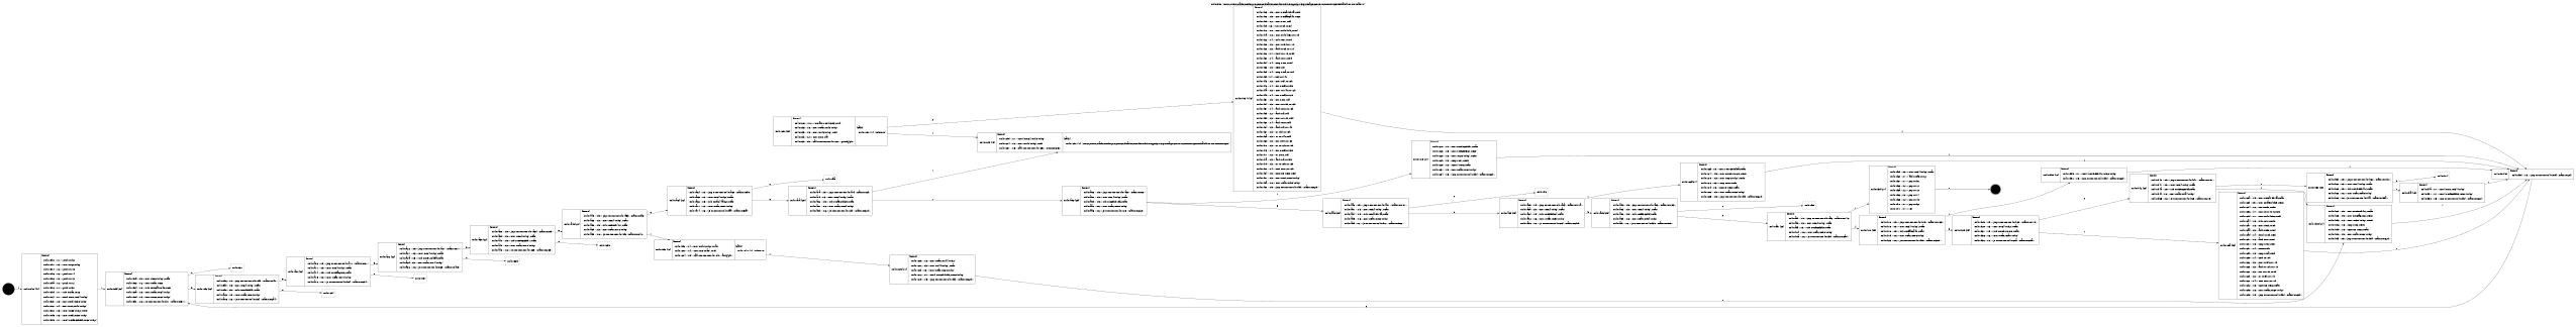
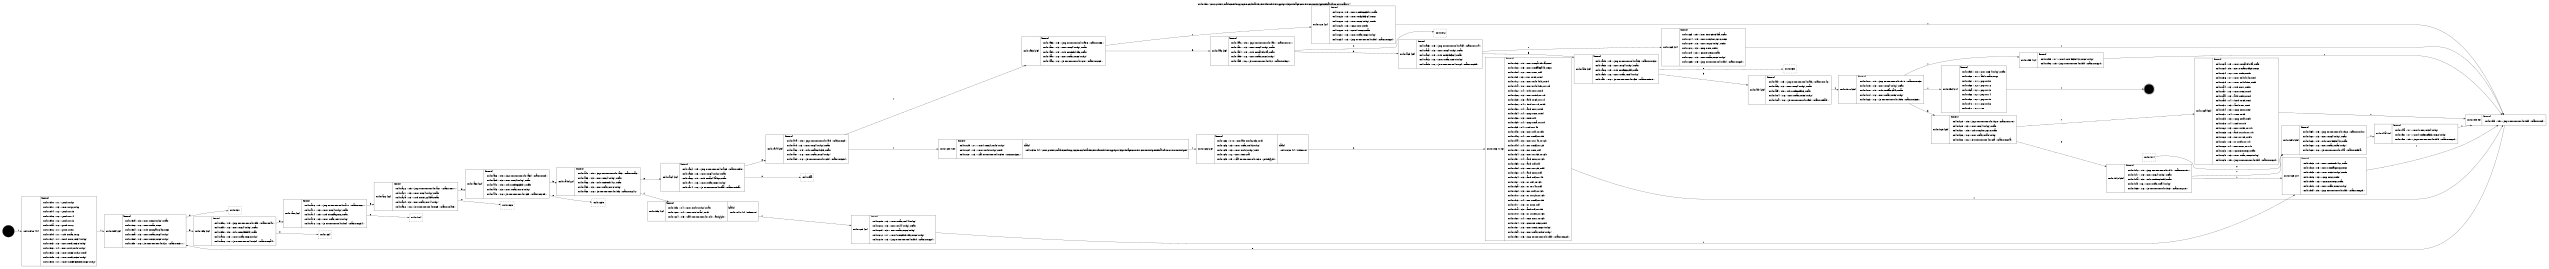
  digraph {
    label="0x4019b0 (/mnt/c/Users/mathe/Desktop/tcc/POCII/binaries/extr_linuxdriversgpuipu-v3ipu-image-convert.c_num_stripes_Final-ollvm.out::main(0))"
    labelloc=t
    rankdir=LR
    node [shape=record]
    Entry [fillcolor=black height=0.3 shape=circle style=filled width=0.3]
    n2 [label="{\n     0x4019b0 [47]\l\n     | [instrs]\l\n     &nbsp;&nbsp;0x4019b0 \<+1\>: push %rbp\l\n     &nbsp;&nbsp;0x4019b1 \<+3\>: mov %rsp,%rbp\l\n     &nbsp;&nbsp;0x4019b4 \<+2\>: push %r15\l\n     &nbsp;&nbsp;0x4019b6 \<+2\>: push %r14\l\n     &nbsp;&nbsp;0x4019b8 \<+2\>: push %r13\l\n     &nbsp;&nbsp;0x4019ba \<+2\>: push %r12\l\n     &nbsp;&nbsp;0x4019bc \<+1\>: push %rbx\l\n     &nbsp;&nbsp;0x4019bd \<+7\>: sub $0xa8,%rsp\l\n     &nbsp;&nbsp;0x4019c4 \<+7\>: movl $0x0,-0x34(%rbp)\l\n     &nbsp;&nbsp;0x4019cb \<+3\>: mov %edi,-0x38(%rbp)\l\n     &nbsp;&nbsp;0x4019ce \<+4\>: mov %rsi,-0x40(%rbp)\l\n     &nbsp;&nbsp;0x4019d2 \<+3\>: mov -0x38(%rbp),%edi\l\n     &nbsp;&nbsp;0x4019d5 \<+3\>: mov %edi,-0x30(%rbp)\l\n     &nbsp;&nbsp;0x4019d8 \<+7\>: movl $0x59e258bf,-0x60(%rbp)\l\n  }"]
    n3 [label="{\n     0x4019df [23]\l\n     | [instrs]\l\n     &nbsp;&nbsp;0x4019df \<+3\>: mov -0x60(%rbp),%eax\l\n     &nbsp;&nbsp;0x4019e2 \<+2\>: mov %eax,%ecx\l\n     &nbsp;&nbsp;0x4019e4 \<+6\>: sub $0x82ab1c45,%ecx\l\n     &nbsp;&nbsp;0x4019ea \<+3\>: mov %eax,-0x64(%rbp)\l\n     &nbsp;&nbsp;0x4019ed \<+3\>: mov %ecx,-0x68(%rbp)\l\n     &nbsp;&nbsp;0x4019f0 \<+6\>: je 0000000000401f21 \<main+0x571\>\l\n  }"]
    n4 [label="{\n     0x401f21\l\n  }" style=dashed]
    n5 [label="{\n     0x4019f6 [22]\l\n     | [instrs]\l\n     &nbsp;&nbsp;0x4019f6 \<+5\>: jmp 00000000004019fb \<main+0x4b\>\l\n     &nbsp;&nbsp;0x4019fb \<+3\>: mov -0x64(%rbp),%eax\l\n     &nbsp;&nbsp;0x4019fe \<+5\>: sub $0x8d55fdf7,%eax\l\n     &nbsp;&nbsp;0x401a03 \<+3\>: mov %eax,-0x6c(%rbp)\l\n     &nbsp;&nbsp;0x401a06 \<+6\>: je 0000000000401c54 \<main+0x2a4\>\l\n  }"]
    n6 [label="{\n     0x401c54\l\n  }" style=dashed]
    n7 [label="{\n     0x401a0c [22]\l\n     | [instrs]\l\n     &nbsp;&nbsp;0x401a0c \<+5\>: jmp 0000000000401a11 \<main+0x61\>\l\n     &nbsp;&nbsp;0x401a11 \<+3\>: mov -0x64(%rbp),%eax\l\n     &nbsp;&nbsp;0x401a14 \<+5\>: sub $0x8fa620cc,%eax\l\n     &nbsp;&nbsp;0x401a19 \<+3\>: mov %eax,-0x70(%rbp)\l\n     &nbsp;&nbsp;0x401a1c \<+6\>: je 0000000000401be4 \<main+0x234\>\l\n  }"]
    n8 [label="{\n     0x401be4\l\n  }" style=dashed]
    n9 [label="{\n     0x401a22 [22]\l\n     | [instrs]\l\n     &nbsp;&nbsp;0x401a22 \<+5\>: jmp 0000000000401a27 \<main+0x77\>\l\n     &nbsp;&nbsp;0x401a27 \<+3\>: mov -0x64(%rbp),%eax\l\n     &nbsp;&nbsp;0x401a2a \<+5\>: sub $0x97224f9a,%eax\l\n     &nbsp;&nbsp;0x401a2f \<+3\>: mov %eax,-0x74(%rbp)\l\n     &nbsp;&nbsp;0x401a32 \<+6\>: je 0000000000401e69 \<main+0x4b9\>\l\n  }"]
    Exit [fillcolor=black height=0.3 peripheries=2 shape=circle style=filled width=0.3]
    n11 [label="{\n     0x401e69\l\n  }" style=dashed]
    n12 [label="{\n     0x401a38 [22]\l\n     | [instrs]\l\n     &nbsp;&nbsp;0x401a38 \<+5\>: jmp 0000000000401a3d \<main+0x8d\>\l\n     &nbsp;&nbsp;0x401a3d \<+3\>: mov -0x64(%rbp),%eax\l\n     &nbsp;&nbsp;0x401a40 \<+5\>: sub $0x99665bb1,%eax\l\n     &nbsp;&nbsp;0x401a45 \<+3\>: mov %eax,-0x78(%rbp)\l\n     &nbsp;&nbsp;0x401a48 \<+6\>: je 0000000000401c39 \<main+0x289\>\l\n  }"]
    n13 [label="{\n     0x401b74\l\n  }" style=dashed]
    n14 [label="{\n     0x401c39\l\n  }" style=dashed]
    n15 [label="{\n     0x401a4e [22]\l\n     | [instrs]\l\n     &nbsp;&nbsp;0x401a4e \<+5\>: jmp 0000000000401a53 \<main+0xa3\>\l\n     &nbsp;&nbsp;0x401a53 \<+3\>: mov -0x64(%rbp),%eax\l\n     &nbsp;&nbsp;0x401a56 \<+5\>: sub $0x9e0f74c1,%eax\l\n     &nbsp;&nbsp;0x401a5b \<+3\>: mov %eax,-0x7c(%rbp)\l\n     &nbsp;&nbsp;0x401a5e \<+6\>: je 0000000000401bfc \<main+0x24c\>\l\n  }"]
    n16 [label="{\n     0x401f4a [19]\l\n     | [instrs]\l\n     &nbsp;&nbsp;0x401f4a \<+7\>: movl $0x0,-0x34(%rbp)\l\n     &nbsp;&nbsp;0x401f51 \<+7\>: movl $0xfec8f5b3,-0x60(%rbp)\l\n     &nbsp;&nbsp;0x401f58 \<+5\>: jmp 0000000000401fdd \<main+0x62d\>\l\n  }"]
    n17 [label="{\n     0x401fdd [5]\l\n     | [instrs]\l\n     &nbsp;&nbsp;0x401fdd \<+5\>: jmp 00000000004019df \<main+0x2f\>\l\n  }"]
    n18 [label="{\n     0x401bfc [13]\l\n     | [instrs]\l\n     &nbsp;&nbsp;0x401bfc \<+4\>: mov -0x40(%rbp),%rax\l\n     &nbsp;&nbsp;0x401c00 \<+4\>: mov 0x8(%rax),%rdi\l\n     &nbsp;&nbsp;0x401c04 \<+5\>: call 0000000000401040 \<atoi@plt\>\l\n     | [calls]\l\n     &nbsp;&nbsp;0x401040 \{1\} (unknown)\l\n  }"]
    n19 [label="{\n     0x401a64 [22]\l\n     | [instrs]\l\n     &nbsp;&nbsp;0x401a64 \<+5\>: jmp 0000000000401a69 \<main+0xb9\>\l\n     &nbsp;&nbsp;0x401a69 \<+3\>: mov -0x64(%rbp),%eax\l\n     &nbsp;&nbsp;0x401a6c \<+5\>: sub $0xa244a462,%eax\l\n     &nbsp;&nbsp;0x401a71 \<+3\>: mov %eax,-0x80(%rbp)\l\n     &nbsp;&nbsp;0x401a74 \<+6\>: je 0000000000401faa \<main+0x5fa\>\l\n  }"]
    n20 [label="{\n     0x401d03 [146]\l\n     | [instrs]\l\n     &nbsp;&nbsp;0x401d03 \<+5\>: mov $0xca79b7fa,%esi\l\n     &nbsp;&nbsp;0x401d08 \<+5\>: mov $0xffa86a4b,%ecx\l\n     &nbsp;&nbsp;0x401d0d \<+2\>: mov $0x1,%dl\l\n     &nbsp;&nbsp;0x401d0f \<+3\>: xor %r8d,%r8d\l\n     &nbsp;&nbsp;0x401d12 \<+8\>: mov 0x40404c,%r9d\l\n     &nbsp;&nbsp;0x401d1a \<+8\>: mov 0x404050,%r10d\l\n     &nbsp;&nbsp;0x401d22 \<+4\>: sub $0x1,%r8d\l\n     &nbsp;&nbsp;0x401d26 \<+3\>: mov %r9d,%r11d\l\n     &nbsp;&nbsp;0x401d29 \<+3\>: add %r8d,%r11d\l\n     &nbsp;&nbsp;0x401d2c \<+4\>: imul %r11d,%r9d\l\n     &nbsp;&nbsp;0x401d30 \<+4\>: and $0x1,%r9d\l\n     &nbsp;&nbsp;0x401d34 \<+4\>: cmp $0x0,%r9d\l\n     &nbsp;&nbsp;0x401d38 \<+3\>: sete %bl\l\n     &nbsp;&nbsp;0x401d3b \<+4\>: cmp $0xa,%r10d\l\n     &nbsp;&nbsp;0x401d3f \<+4\>: setl %r14b\l\n     &nbsp;&nbsp;0x401d43 \<+3\>: mov %bl,%r15b\l\n     &nbsp;&nbsp;0x401d46 \<+4\>: xor $0xff,%r15b\l\n     &nbsp;&nbsp;0x401d4a \<+3\>: mov %r14b,%r12b\l\n     &nbsp;&nbsp;0x401d4d \<+4\>: xor $0xff,%r12b\l\n     &nbsp;&nbsp;0x401d51 \<+3\>: xor $0x0,%dl\l\n     &nbsp;&nbsp;0x401d54 \<+3\>: mov %r15b,%r13b\l\n     &nbsp;&nbsp;0x401d57 \<+4\>: and $0x0,%r13b\l\n     &nbsp;&nbsp;0x401d5b \<+2\>: and %dl,%bl\l\n     &nbsp;&nbsp;0x401d5d \<+3\>: mov %r12b,%dil\l\n     &nbsp;&nbsp;0x401d60 \<+4\>: and $0x0,%dil\l\n     &nbsp;&nbsp;0x401d64 \<+3\>: and %dl,%r14b\l\n     &nbsp;&nbsp;0x401d67 \<+3\>: or %bl,%r13b\l\n     &nbsp;&nbsp;0x401d6a \<+3\>: or %r14b,%dil\l\n     &nbsp;&nbsp;0x401d6d \<+3\>: xor %dil,%r13b\l\n     &nbsp;&nbsp;0x401d70 \<+3\>: or %r12b,%r15b\l\n     &nbsp;&nbsp;0x401d73 \<+4\>: xor $0xff,%r15b\l\n     &nbsp;&nbsp;0x401d77 \<+3\>: or $0x0,%dl\l\n     &nbsp;&nbsp;0x401d7a \<+3\>: and %dl,%r15b\l\n     &nbsp;&nbsp;0x401d7d \<+3\>: or %r15b,%r13b\l\n     &nbsp;&nbsp;0x401d80 \<+4\>: test $0x1,%r13b\l\n     &nbsp;&nbsp;0x401d84 \<+3\>: cmovne %ecx,%esi\l\n     &nbsp;&nbsp;0x401d87 \<+3\>: mov %esi,-0x60(%rbp)\l\n     &nbsp;&nbsp;0x401d8a \<+6\>: mov %eax,-0xb8(%rbp)\l\n     &nbsp;&nbsp;0x401d90 \<+5\>: jmp 0000000000401fdd \<main+0x62d\>\l\n  }"]
    n21 [label="{\n     0x401c09 [21]\l\n     | [instrs]\l\n     &nbsp;&nbsp;0x401c09 \<+3\>: mov %eax,-0x44(%rbp)\l\n     &nbsp;&nbsp;0x401c0c \<+3\>: mov -0x44(%rbp),%eax\l\n     &nbsp;&nbsp;0x401c0f \<+3\>: mov %eax,-0x2c(%rbp)\l\n     &nbsp;&nbsp;0x401c12 \<+7\>: movl $0xc5bd1dfc,-0x60(%rbp)\l\n     &nbsp;&nbsp;0x401c19 \<+5\>: jmp 0000000000401fdd \<main+0x62d\>\l\n  }"]
    n22 [label="{\n     0x401faa\l\n  }" style=dashed]
    n23 [label="{\n     0x401a7a [25]\l\n     | [instrs]\l\n     &nbsp;&nbsp;0x401a7a \<+5\>: jmp 0000000000401a7f \<main+0xcf\>\l\n     &nbsp;&nbsp;0x401a7f \<+3\>: mov -0x64(%rbp),%eax\l\n     &nbsp;&nbsp;0x401a82 \<+5\>: sub $0xa9c7bf29,%eax\l\n     &nbsp;&nbsp;0x401a87 \<+6\>: mov %eax,-0x84(%rbp)\l\n     &nbsp;&nbsp;0x401a8d \<+6\>: je 0000000000401cdd \<main+0x32d\>\l\n  }"]
    n24 [label="{\n     0x401cec [23]\l\n     | [instrs]\l\n     &nbsp;&nbsp;0x401cec \<+10\>: movabs $0x4020f2,%rdi\l\n     &nbsp;&nbsp;0x401cf6 \<+3\>: mov %eax,-0x4c(%rbp)\l\n     &nbsp;&nbsp;0x401cf9 \<+3\>: mov -0x4c(%rbp),%esi\l\n     &nbsp;&nbsp;0x401cfc \<+2\>: mov $0x0,%al\l\n     &nbsp;&nbsp;0x401cfe \<+5\>: call 0000000000401030 \<printf@plt\>\l\n     | [calls]\l\n     &nbsp;&nbsp;0x401030 \{1\} (unknown)\l\n  }"]
    n25 [label="{\n     0x401bc9 [27]\l\n     | [instrs]\l\n     &nbsp;&nbsp;0x401bc9 \<+5\>: mov $0x9e0f74c1,%eax\l\n     &nbsp;&nbsp;0x401bce \<+5\>: mov $0x8fa620cc,%ecx\l\n     &nbsp;&nbsp;0x401bd3 \<+3\>: mov -0x30(%rbp),%edx\l\n     &nbsp;&nbsp;0x401bd6 \<+3\>: cmp $0x2,%edx\l\n     &nbsp;&nbsp;0x401bd9 \<+3\>: cmovne %ecx,%eax\l\n     &nbsp;&nbsp;0x401bdc \<+3\>: mov %eax,-0x60(%rbp)\l\n     &nbsp;&nbsp;0x401bdf \<+5\>: jmp 0000000000401fdd \<main+0x62d\>\l\n  }"]
    n26 [label="{\n     0x401cdd [15]\l\n     | [instrs]\l\n     &nbsp;&nbsp;0x401cdd \<+7\>: movl $0x64,-0x48(%rbp)\l\n     &nbsp;&nbsp;0x401ce4 \<+3\>: mov -0x48(%rbp),%edi\l\n     &nbsp;&nbsp;0x401ce7 \<+5\>: call 0000000000401390 \<num_stripes\>\l\n     | [calls]\l\n     &nbsp;&nbsp;0x401390 \{1\} (/mnt/c/Users/mathe/Desktop/tcc/POCII/binaries/extr_linuxdriversgpuipu-v3ipu-image-convert.c_num_stripes_Final-ollvm.out::num_stripes)\l\n  }"]
    n27 [label="{\n     0x401a93 [25]\l\n     | [instrs]\l\n     &nbsp;&nbsp;0x401a93 \<+5\>: jmp 0000000000401a98 \<main+0xe8\>\l\n     &nbsp;&nbsp;0x401a98 \<+3\>: mov -0x64(%rbp),%eax\l\n     &nbsp;&nbsp;0x401a9b \<+5\>: sub $0xc5bd1dfc,%eax\l\n     &nbsp;&nbsp;0x401aa0 \<+6\>: mov %eax,-0x88(%rbp)\l\n     &nbsp;&nbsp;0x401aa6 \<+6\>: je 0000000000401c1e \<main+0x26e\>\l\n  }"]
    n28 [label="{\n     0x401c1e [27]\l\n     | [instrs]\l\n     &nbsp;&nbsp;0x401c1e \<+5\>: mov $0x99665bb1,%eax\l\n     &nbsp;&nbsp;0x401c23 \<+5\>: mov $0xf2f8f364,%ecx\l\n     &nbsp;&nbsp;0x401c28 \<+3\>: mov -0x2c(%rbp),%edx\l\n     &nbsp;&nbsp;0x401c2b \<+3\>: cmp $0x1,%edx\l\n     &nbsp;&nbsp;0x401c2e \<+3\>: cmovl %ecx,%eax\l\n     &nbsp;&nbsp;0x401c31 \<+3\>: mov %eax,-0x60(%rbp)\l\n     &nbsp;&nbsp;0x401c34 \<+5\>: jmp 0000000000401fdd \<main+0x62d\>\l\n  }"]
    n29 [label="{\n     0x401aac [25]\l\n     | [instrs]\l\n     &nbsp;&nbsp;0x401aac \<+5\>: jmp 0000000000401ab1 \<main+0x101\>\l\n     &nbsp;&nbsp;0x401ab1 \<+3\>: mov -0x64(%rbp),%eax\l\n     &nbsp;&nbsp;0x401ab4 \<+5\>: sub $0xca79b7fa,%eax\l\n     &nbsp;&nbsp;0x401ab9 \<+6\>: mov %eax,-0x8c(%rbp)\l\n     &nbsp;&nbsp;0x401abf \<+6\>: je 0000000000401f72 \<main+0x5c2\>\l\n  }"]
    n30 [label="{\n     0x401f72\l\n  }" style=dashed]
    n31 [label="{\n     0x401ac5 [25]\l\n     | [instrs]\l\n     &nbsp;&nbsp;0x401ac5 \<+5\>: jmp 0000000000401aca \<main+0x11a\>\l\n     &nbsp;&nbsp;0x401aca \<+3\>: mov -0x64(%rbp),%eax\l\n     &nbsp;&nbsp;0x401acd \<+5\>: sub $0xf2f8f364,%eax\l\n     &nbsp;&nbsp;0x401ad2 \<+6\>: mov %eax,-0x90(%rbp)\l\n     &nbsp;&nbsp;0x401ad8 \<+6\>: je 0000000000401c6f \<main+0x2bf\>\l\n  }"]
    n32 [label="{\n     0x401c6f [27]\l\n     | [instrs]\l\n     &nbsp;&nbsp;0x401c6f \<+5\>: mov $0x7690545a,%eax\l\n     &nbsp;&nbsp;0x401c74 \<+5\>: mov $0x2b012618,%ecx\l\n     &nbsp;&nbsp;0x401c79 \<+3\>: mov -0x2c(%rbp),%edx\l\n     &nbsp;&nbsp;0x401c7c \<+3\>: cmp $0x0,%edx\l\n     &nbsp;&nbsp;0x401c7f \<+3\>: cmove %ecx,%eax\l\n     &nbsp;&nbsp;0x401c82 \<+3\>: mov %eax,-0x60(%rbp)\l\n     &nbsp;&nbsp;0x401c85 \<+5\>: jmp 0000000000401fdd \<main+0x62d\>\l\n  }"]
    n33 [label="{\n     0x401ade [25]\l\n     | [instrs]\l\n     &nbsp;&nbsp;0x401ade \<+5\>: jmp 0000000000401ae3 \<main+0x133\>\l\n     &nbsp;&nbsp;0x401ae3 \<+3\>: mov -0x64(%rbp),%eax\l\n     &nbsp;&nbsp;0x401ae6 \<+5\>: sub $0xf536cdfd,%eax\l\n     &nbsp;&nbsp;0x401aeb \<+6\>: mov %eax,-0x94(%rbp)\l\n     &nbsp;&nbsp;0x401af1 \<+6\>: je 0000000000401f39 \<main+0x589\>\l\n  }"]
    n34 [label="{\n     0x401b5b [25]\l\n     | [instrs]\l\n     &nbsp;&nbsp;0x401b5b \<+5\>: jmp 0000000000401b60 \<main+0x1b0\>\l\n     &nbsp;&nbsp;0x401b60 \<+3\>: mov -0x64(%rbp),%eax\l\n     &nbsp;&nbsp;0x401b63 \<+5\>: sub $0x75e35442,%eax\l\n     &nbsp;&nbsp;0x401b68 \<+6\>: mov %eax,-0xa8(%rbp)\l\n     &nbsp;&nbsp;0x401b6e \<+6\>: je 0000000000401f4a \<main+0x59a\>\l\n  }"]
    n35 [label="{\n     0x401f39\l\n  }" style=dashed]
    n36 [label="{\n     0x401af7 [25]\l\n     | [instrs]\l\n     &nbsp;&nbsp;0x401af7 \<+5\>: jmp 0000000000401afc \<main+0x14c\>\l\n     &nbsp;&nbsp;0x401afc \<+3\>: mov -0x64(%rbp),%eax\l\n     &nbsp;&nbsp;0x401aff \<+5\>: sub $0xfec8f5b3,%eax\l\n     &nbsp;&nbsp;0x401b04 \<+6\>: mov %eax,-0x98(%rbp)\l\n     &nbsp;&nbsp;0x401b0a \<+6\>: je 0000000000401f5d \<main+0x5ad\>\l\n  }"]
    n37 [label="{\n     0x401f5d [21]\l\n     | [instrs]\l\n     &nbsp;&nbsp;0x401f5d \<+3\>: mov -0x34(%rbp),%eax\l\n     &nbsp;&nbsp;0x401f60 \<+7\>: add $0xa8,%rsp\l\n     &nbsp;&nbsp;0x401f67 \<+1\>: pop %rbx\l\n     &nbsp;&nbsp;0x401f68 \<+2\>: pop %r12\l\n     &nbsp;&nbsp;0x401f6a \<+2\>: pop %r13\l\n     &nbsp;&nbsp;0x401f6c \<+2\>: pop %r14\l\n     &nbsp;&nbsp;0x401f6e \<+2\>: pop %r15\l\n     &nbsp;&nbsp;0x401f70 \<+1\>: pop %rbp\l\n     &nbsp;&nbsp;0x401f71 \<+1\>: ret\l\n  }"]
    n38 [label="{\n     0x401b10 [25]\l\n     | [instrs]\l\n     &nbsp;&nbsp;0x401b10 \<+5\>: jmp 0000000000401b15 \<main+0x165\>\l\n     &nbsp;&nbsp;0x401b15 \<+3\>: mov -0x64(%rbp),%eax\l\n     &nbsp;&nbsp;0x401b18 \<+5\>: sub $0xffa86a4b,%eax\l\n     &nbsp;&nbsp;0x401b1d \<+6\>: mov %eax,-0x9c(%rbp)\l\n     &nbsp;&nbsp;0x401b23 \<+6\>: je 0000000000401d95 \<main+0x3e5\>\l\n  }"]
    n39 [label="{\n     0x401b42 [25]\l\n     | [instrs]\l\n     &nbsp;&nbsp;0x401b42 \<+5\>: jmp 0000000000401b47 \<main+0x197\>\l\n     &nbsp;&nbsp;0x401b47 \<+3\>: mov -0x64(%rbp),%eax\l\n     &nbsp;&nbsp;0x401b4a \<+5\>: sub $0x59e258bf,%eax\l\n     &nbsp;&nbsp;0x401b4f \<+6\>: mov %eax,-0xa4(%rbp)\l\n     &nbsp;&nbsp;0x401b55 \<+6\>: je 0000000000401bc9 \<main+0x219\>\l\n  }"]
    n40 [label="{\n     0x401b29 [25]\l\n     | [instrs]\l\n     &nbsp;&nbsp;0x401b29 \<+5\>: jmp 0000000000401b2e \<main+0x17e\>\l\n     &nbsp;&nbsp;0x401b2e \<+3\>: mov -0x64(%rbp),%eax\l\n     &nbsp;&nbsp;0x401b31 \<+5\>: sub $0x2b012618,%eax\l\n     &nbsp;&nbsp;0x401b36 \<+6\>: mov %eax,-0xa0(%rbp)\l\n     &nbsp;&nbsp;0x401b3c \<+6\>: je 0000000000401c8a \<main+0x2da\>\l\n  }"]
    n41 [label="{\n     0x401d95 [12]\l\n     | [instrs]\l\n     &nbsp;&nbsp;0x401d95 \<+7\>: movl $0x75e35442,-0x60(%rbp)\l\n     &nbsp;&nbsp;0x401d9c \<+5\>: jmp 0000000000401fdd \<main+0x62d\>\l\n  }"]
    n42 [label="{\n     0x401c8a [83]\l\n     | [instrs]\l\n     &nbsp;&nbsp;0x401c8a \<+5\>: mov $0xca79b7fa,%eax\l\n     &nbsp;&nbsp;0x401c8f \<+5\>: mov $0xa9c7bf29,%ecx\l\n     &nbsp;&nbsp;0x401c94 \<+2\>: xor %edx,%edx\l\n     &nbsp;&nbsp;0x401c96 \<+7\>: mov 0x40404c,%esi\l\n     &nbsp;&nbsp;0x401c9d \<+7\>: mov 0x404050,%edi\l\n     &nbsp;&nbsp;0x401ca4 \<+3\>: sub $0x1,%edx\l\n     &nbsp;&nbsp;0x401ca7 \<+3\>: mov %esi,%r8d\l\n     &nbsp;&nbsp;0x401caa \<+3\>: add %edx,%r8d\l\n     &nbsp;&nbsp;0x401cad \<+4\>: imul %r8d,%esi\l\n     &nbsp;&nbsp;0x401cb1 \<+3\>: and $0x1,%esi\l\n     &nbsp;&nbsp;0x401cb4 \<+3\>: cmp $0x0,%esi\l\n     &nbsp;&nbsp;0x401cb7 \<+4\>: sete %r9b\l\n     &nbsp;&nbsp;0x401cbb \<+3\>: cmp $0xa,%edi\l\n     &nbsp;&nbsp;0x401cbe \<+4\>: setl %r10b\l\n     &nbsp;&nbsp;0x401cc2 \<+3\>: mov %r9b,%r11b\l\n     &nbsp;&nbsp;0x401cc5 \<+3\>: and %r10b,%r11b\l\n     &nbsp;&nbsp;0x401cc8 \<+3\>: xor %r10b,%r9b\l\n     &nbsp;&nbsp;0x401ccb \<+3\>: or %r9b,%r11b\l\n     &nbsp;&nbsp;0x401cce \<+4\>: test $0x1,%r11b\l\n     &nbsp;&nbsp;0x401cd2 \<+3\>: cmovne %ecx,%eax\l\n     &nbsp;&nbsp;0x401cd5 \<+3\>: mov %eax,-0x60(%rbp)\l\n     &nbsp;&nbsp;0x401cd8 \<+5\>: jmp 0000000000401fdd \<main+0x62d\>\l\n  }"]
    Entry -> n2 [label=" 1"]
    n2 -> n3 [label=" 1"]
    n3 -> n4 [label=" 0"]
    n3 -> n5 [label=" 9"]
    n5 -> n6 [label=" 0"]
    n5 -> n7 [label=" 9"]
    n7 -> n8 [label=" 0"]
    n7 -> n9 [label=" 9"]
    n9 -> n11 [label=" 0"]
    n9 -> n12 [label=" 9"]
    n12 -> n14 [label=" 0"]
    n12 -> n15 [label=" 9"]
    n15 -> n18 [label=" 1"]
    n15 -> n19 [label=" 8"]
    n16 -> n17 [label=" 1"]
    n17 -> n3 [label=" 8"]
    n18 -> n21 [label=" 1"]
    n19 -> n22 [label=" 0"]
    n19 -> n23 [label=" 8"]
    n20 -> n17 [label=" 1"]
    n21 -> n25 [label=" 1"]
    n23 -> n26 [label=" 1"]
    n23 -> n27 [label=" 7"]
    n24 -> n20 [label=" 2"]
    n25 -> n17 [label=" 1"]
-   n24 -> n26 [label=" 1"]
+   n26 -> n24 [label=" 1"]
    n27 -> n28 [label=" 1"]
    n27 -> n29 [label=" 6"]
    n28 -> n17 [label=" 1"]
    n29 -> n30 [label=" 0"]
    n29 -> n31 [label=" 6"]
    n31 -> n32 [label=" 1"]
    n31 -> n33 [label=" 5"]
    n32 -> n17 [label=" 1"]
    n33 -> n35 [label=" 0"]
    n33 -> n36 [label=" 5"]
-   n34 -> n13 [label=" 0"]
+   n13 -> n34 [label=" 0"]
    n34 -> n16 [label=" 1"]
-   n36 -> n37 [label=" 1"]
+   n38 -> n37 [label=" 1"]
    n36 -> n38 [label=" 4"]
    n37 -> Exit [label=" 1"]
    n38 -> n40 [label=" 3"]
    n38 -> n41 [label=" 1"]
    n39 -> n25 [label=" 1"]
    n39 -> n34 [label=" 1"]
    n40 -> n39 [label=" 2"]
    n40 -> n42 [label=" 1"]
    n41 -> n17 [label=" 1"]
    n42 -> n17 [label=" 1"]
  }
